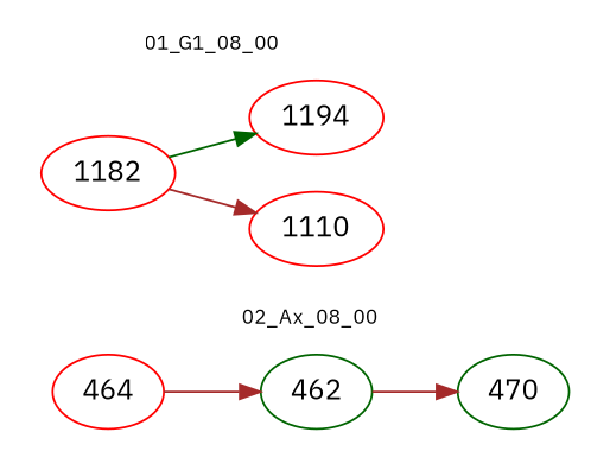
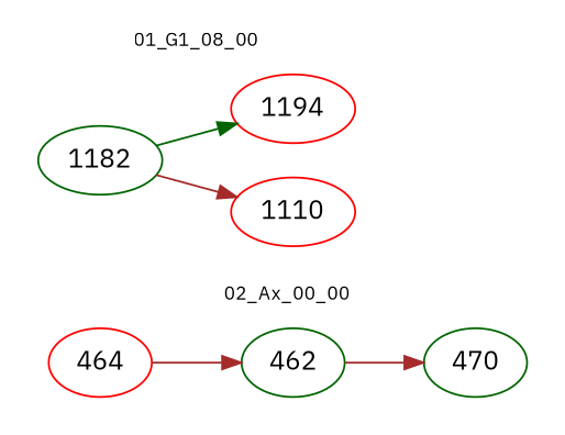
  digraph {
    fontname="IBM Plex Sans"
    rankdir=LR
    node [color=red fontname="IBM Plex Sans"]
    edge [arrowhead=normal color=brown fontname="IBM Plex Sans"]
    n1 [color=darkgreen label=462]
    n2 [label=464]
    n3 [color=darkgreen label=470]
-   n4 [label=1182]
+   n4 [color=darkgreen label=1182]
    n5 [label=1110]
    n6 [label=1194]
    subgraph cluster_1 {
      color=white
      fontsize=10
-     label="02_Ax_08_00"
+     label="02_Ax_00_00"
      n1
      n2
      n3
    }
    subgraph cluster_2 {
      color=white
      fontsize=10
      label="01_G1_08_00"
      n4
      n5
      n6
    }
    n1 -> n3
    n2 -> n1
    n4 -> n5
    n4 -> n6 [color=darkgreen]
  }
